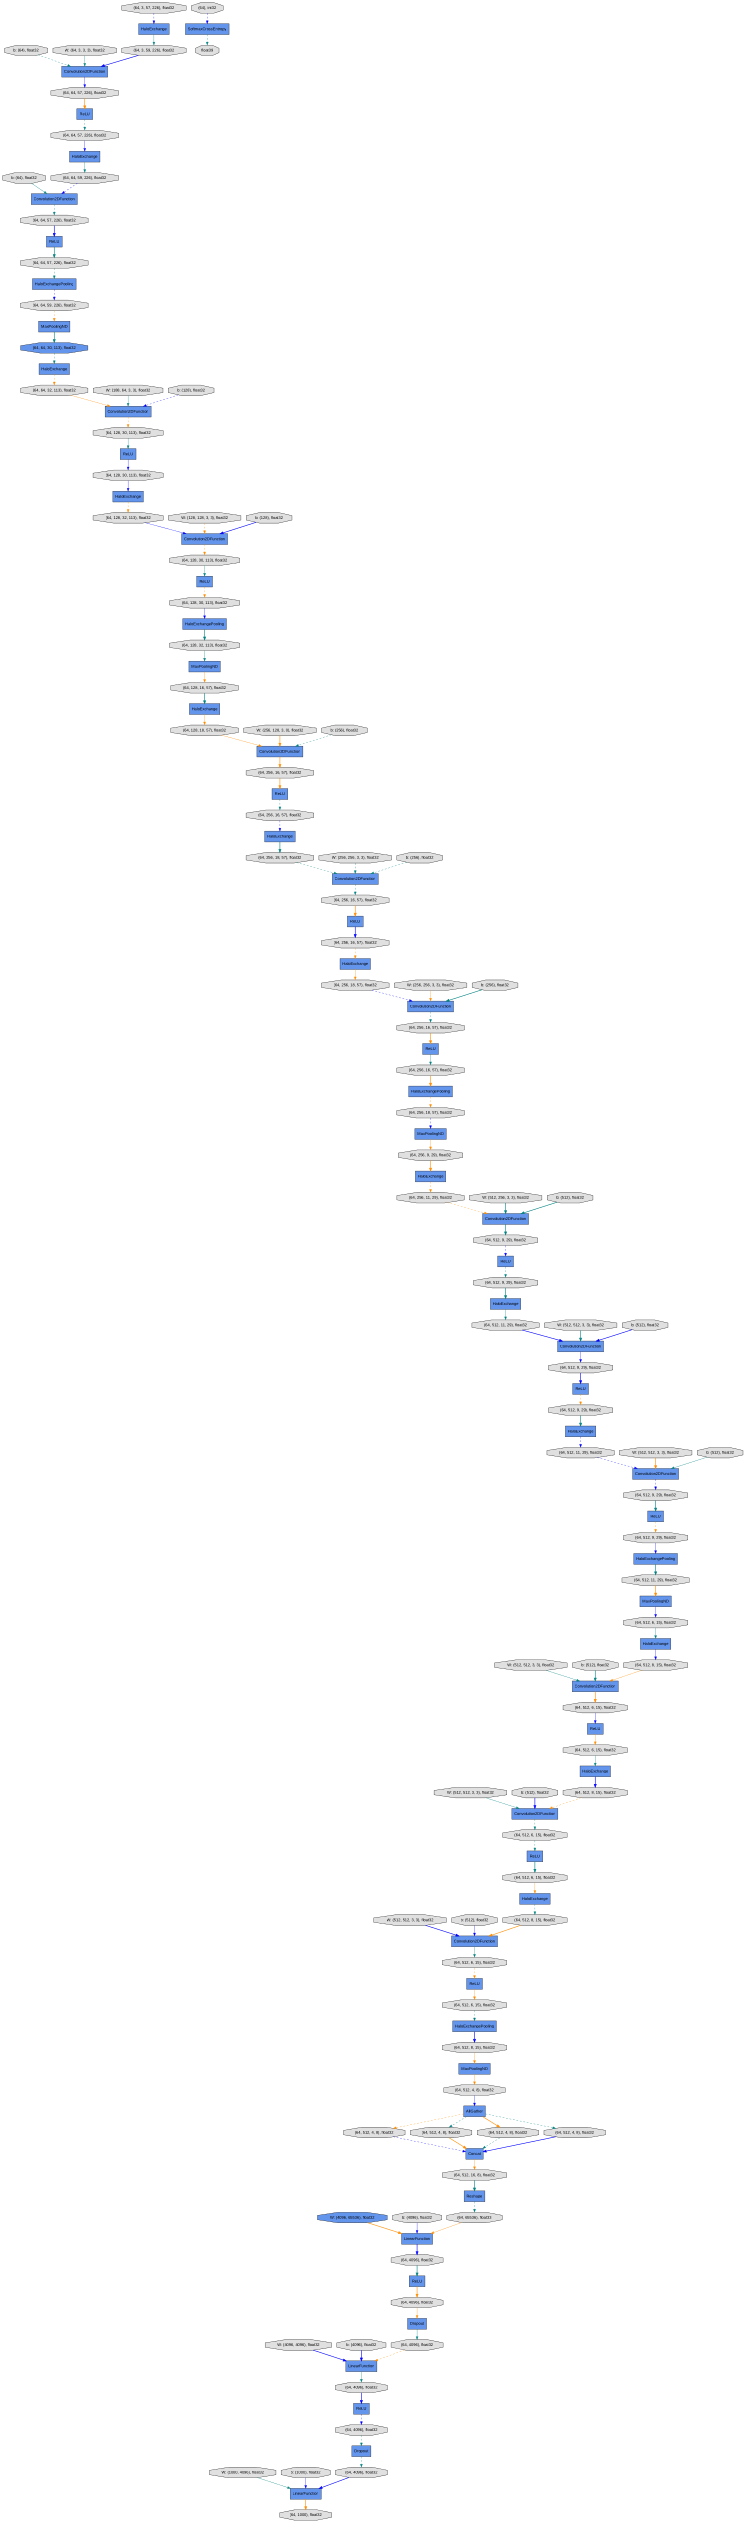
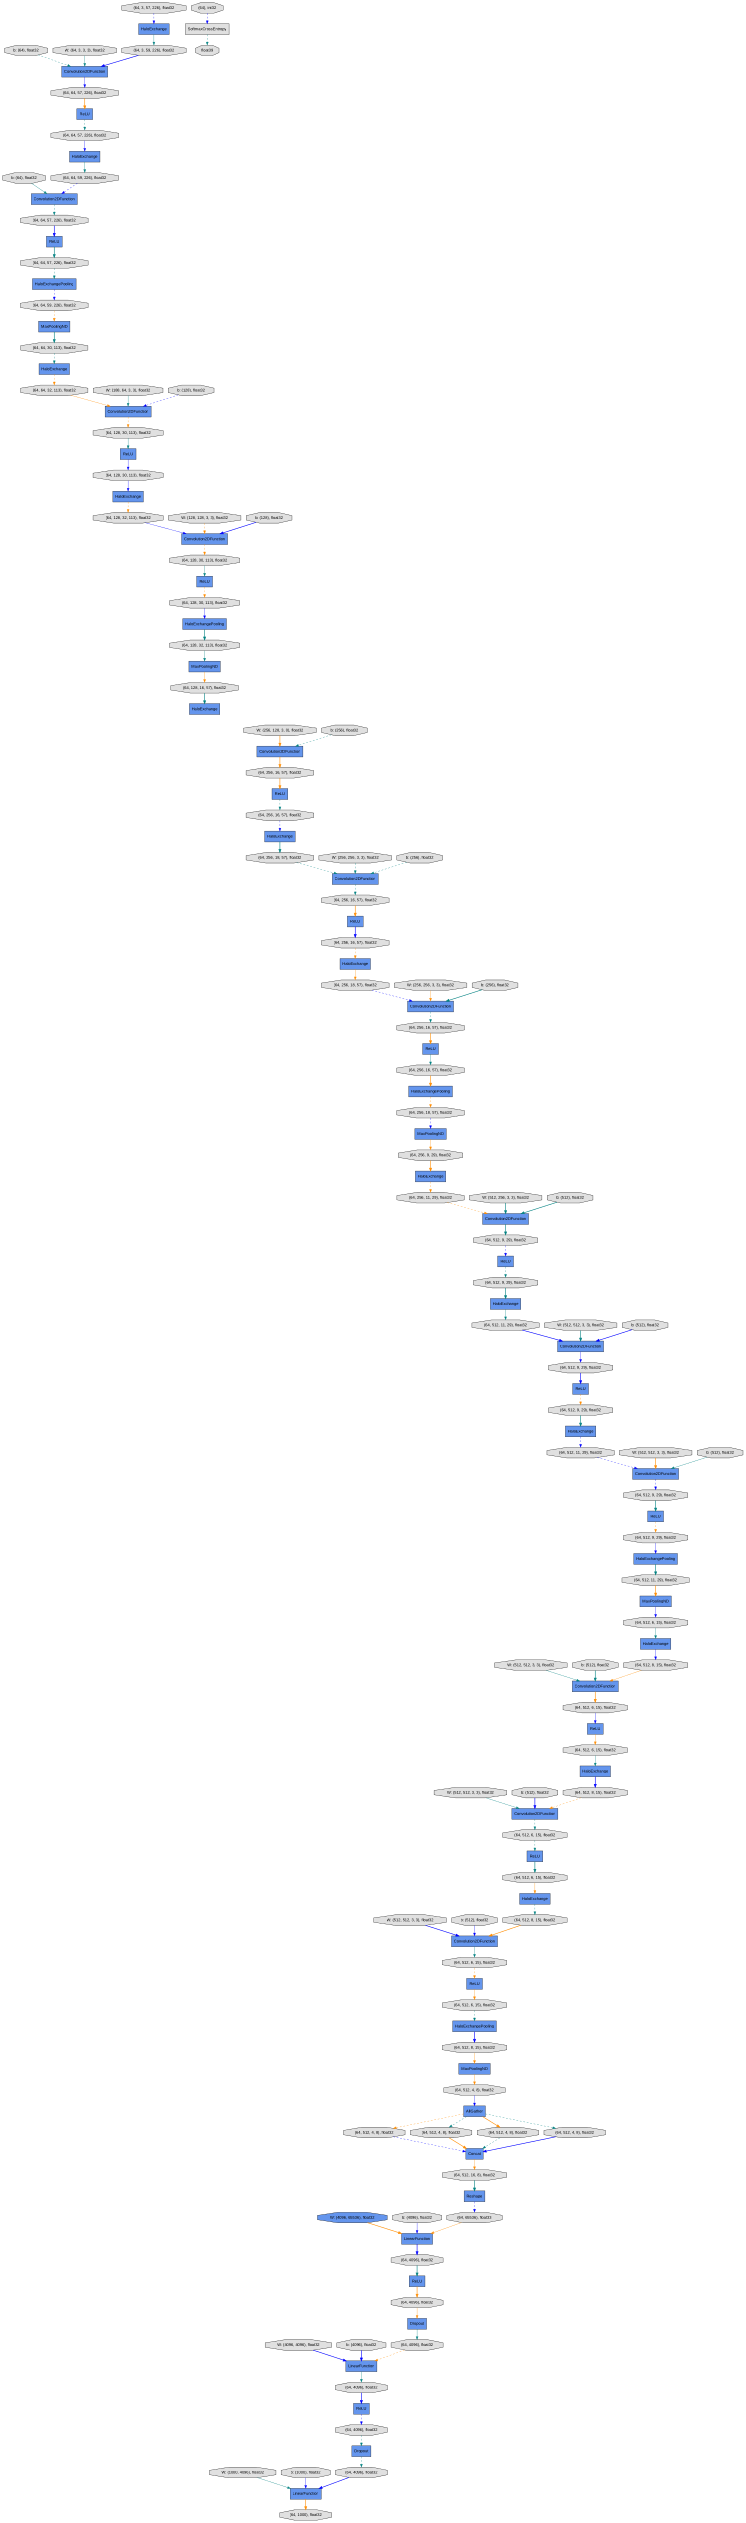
  digraph {
    fontname="Liberation Sans"
    rankdir=TB
    node [fillcolor="#E0E0E0" fontname="Liberation Sans" shape=octagon style=filled]
    edge [color=teal fontname="Liberation Sans" style=dashed]
    n1 [label="(64, 512, 9, 29), float32"]
    n2 [fillcolor="#6495ED" label=ReLU shape=record]
    n3 [label="(64, 512, 9, 29), float32"]
    n4 [fillcolor="#6495ED" label=ReLU shape=record]
    n5 [label="(64, 512, 6, 15), float32"]
    n6 [fillcolor="#6495ED" label=HaloExchange shape=record]
    n7 [label="(64, 512, 11, 29), float32"]
    n8 [fillcolor="#6495ED" label=MaxPoolingND shape=record]
    n9 [label="(64, 512, 6, 15), float32"]
    n10 [fillcolor="#6495ED" label=HaloExchange shape=record]
    n11 [label="(64, 64, 32, 113), float32"]
    n12 [fillcolor="#6495ED" label=Convolution2DFunction shape=record]
    n13 [label="(64, 128, 16, 57), float32"]
    n14 [fillcolor="#6495ED" label=HaloExchange shape=record]
-   n15 [label="(64, 128, 18, 57), float32"]
    n16 [fillcolor="#6495ED" label=HaloExchangePooling shape=record]
    n17 [label="(64, 128, 32, 113), float32"]
    n18 [fillcolor="#6495ED" label=MaxPoolingND shape=record]
    n19 [label="(64, 128, 30, 113), float32"]
    n20 [fillcolor="#6495ED" label=HaloExchange shape=record]
    n21 [label="(64, 128, 32, 113), float32"]
    n22 [fillcolor="#6495ED" label=HaloExchange shape=record]
    n23 [label="(64, 512, 8, 15), float32"]
    n24 [fillcolor="#6495ED" label=ReLU shape=record]
    n25 [label="(64, 512, 6, 15), float32"]
    n26 [fillcolor="#6495ED" label=HaloExchangePooling shape=record]
    n27 [fillcolor="#6495ED" label=Convolution2DFunction shape=record]
    n28 [label="(64, 512, 6, 15), float32"]
    n29 [fillcolor="#6495ED" label=ReLU shape=record]
    n30 [label="(64, 256, 16, 57), float32"]
    n31 [fillcolor="#6495ED" label=HaloExchangePooling shape=record]
    n32 [label="(64, 256, 18, 57), float32"]
    n33 [fillcolor="#6495ED" label=MaxPoolingND shape=record]
    n34 [label="(64, 256, 9, 29), float32"]
    n35 [label="(64, 128, 30, 113), float32"]
    n36 [fillcolor="#6495ED" label=ReLU shape=record]
    n37 [label="(64, 128, 30, 113), float32"]
    n38 [fillcolor="#6495ED" label=Reshape shape=record]
    n39 [label="(64, 65536), float33"]
    n40 [fillcolor="#6495ED" label=LinearFunction shape=record]
    n41 [label="(64, 256, 18, 57), float32"]
    n42 [fillcolor="#6495ED" label=Convolution2DFunction shape=record]
    n43 [label="(64, 256, 16, 57), float32"]
    n44 [fillcolor="#6495ED" label=Convolution2DFunction shape=record]
    n45 [label="(64, 256, 16, 57), float32"]
    n46 [fillcolor="#6495ED" label=Convolution2DFunction shape=record]
    n47 [label="(64, 512, 6, 15), float32"]
    n48 [label="(64, 512, 11, 29), float32"]
    n49 [fillcolor="#6495ED" label=Convolution2DFunction shape=record]
    n50 [fillcolor="#6495ED" label=HaloExchange shape=record]
    n51 [label="(64, 256, 11, 29), float32"]
    n52 [fillcolor="#6495ED" label=Convolution2DFunction shape=record]
    n53 [label="(64, 4096), float32"]
    n54 [fillcolor="#6495ED" label=ReLU shape=record]
    n55 [label="(64, 512, 9, 29), float32"]
    n56 [fillcolor="#6495ED" label=ReLU shape=record]
    n57 [label="(64, 512, 9, 29), float32"]
    n58 [fillcolor="#6495ED" label=ReLU shape=record]
    n59 [label="(64, 256, 16, 57), float32"]
    n60 [fillcolor="#6495ED" label=HaloExchange shape=record]
    n61 [fillcolor="#6495ED" label=Convolution2DFunction shape=record]
    n62 [label="(64, 512, 6, 15), float32"]
    n63 [fillcolor="#6495ED" label=MaxPoolingND shape=record]
    n64 [label="(64, 512, 4, 8), float32"]
    n65 [fillcolor="#6495ED" label=AllGather shape=record]
    n66 [fillcolor="#6495ED" label=ReLU shape=record]
    n67 [label="(64, 256, 16, 57), float32"]
    n68 [fillcolor="#6495ED" label=ReLU shape=record]
    n69 [label="(64, 512, 6, 15), float32"]
    n70 [fillcolor="#6495ED" label=HaloExchange shape=record]
    n71 [label="(64, 256, 18, 57), float32"]
    n72 [fillcolor="#6495ED" label=HaloExchange shape=record]
    n73 [label="(64, 512, 8, 15), float32"]
    n74 [fillcolor="#6495ED" label=HaloExchange shape=record]
    n75 [fillcolor="#6495ED" label=Concat shape=record]
    n76 [label="(64, 512, 16, 8), float32"]
    n77 [label="(64, 512, 8, 15), float32"]
    n78 [label="(64, 512, 9, 29), float32"]
    n79 [fillcolor="#6495ED" label=ReLU shape=record]
    n80 [label="b: (64), float32"]
    n81 [fillcolor="#6495ED" label=Convolution2DFunction shape=record]
    n82 [label="(64, 64, 57, 226), float32"]
    n83 [fillcolor="#6495ED" label=Convolution2DFunction shape=record]
    n84 [label="(64, 512, 4, 8), float32"]
    n85 [label="(64, 512, 4, 8), float32"]
    n86 [label="(64, 512, 4, 8), float32"]
    n87 [label="(64, 512, 4, 8), float32"]
    n88 [label="(64, 512, 9, 29), float32"]
    n89 [fillcolor="#6495ED" label=HaloExchange shape=record]
    n90 [label="(64, 512, 8, 15), float32"]
    n91 [fillcolor="#6495ED" label=Convolution2DFunction shape=record]
    n92 [label="(64, 256, 16, 57), float32"]
    n93 [fillcolor="#6495ED" label=Convolution2DFunction shape=record]
    n94 [label="(64, 64, 57, 226), float32"]
    n95 [label="(64, 512, 11, 29), float32"]
    n96 [label="(64, 4096), float32"]
    n97 [fillcolor="#6495ED" label=Dropout shape=record]
    n98 [label="b: (64), float32"]
    n99 [fillcolor="#6495ED" label=HaloExchangePooling shape=record]
    n100 [label="W: (188, 64, 3, 3), float32"]
    n101 [label="(64, 128, 30, 113), float32"]
    n102 [label="b: (128), float32"]
    n103 [label="W: (128, 128, 3, 3), float32"]
    n104 [fillcolor="#6495ED" label=Convolution2DFunction shape=record]
    n105 [label="(64), int32"]
-   n106 [fillcolor="#6495ED" label=SoftmaxCrossEntropy shape=record]
+   n106 [label=SoftmaxCrossEntropy shape=record]
    n107 [label=float39]
    n108 [label="W: (512, 512, 3, 3), float32"]
    n109 [fillcolor="#6495ED" label=LinearFunction shape=record]
    n110 [label="(64, 4096), float32"]
    n111 [fillcolor="#6495ED" label=ReLU shape=record]
    n112 [label="W: (64, 3, 3, 3), float32"]
    n113 [label="W: (1000, 4096), float32"]
    n114 [fillcolor="#6495ED" label=LinearFunction shape=record]
    n115 [label="(64, 1000), float32"]
    n116 [label="b: (128), float32"]
    n117 [fillcolor="#6495ED" label=ReLU shape=record]
    n118 [label="(64, 64, 57, 226), float32"]
    n119 [label="b: (512), float32"]
    n120 [fillcolor="#6495ED" label=ReLU shape=record]
    n121 [label="(64, 4096), float32"]
    n122 [label="W: (256, 128, 3, 0), float32"]
    n123 [label="b: (1000), float32"]
    n124 [label="(64, 3, 59, 226), float32"]
    n125 [label="W: (512, 512, 3, 3), float32"]
    n126 [label="b: (256), float32"]
    n127 [fillcolor="#6495ED" label=ReLU shape=record]
    n128 [label="(64, 64, 57, 226), float32"]
    n129 [label="b: (512), float32"]
    n130 [label="W: (256, 256, 3, 3), float32"]
    n131 [fillcolor="#6495ED" label=Dropout shape=record]
    n132 [label="(64, 4096), float32"]
    n133 [label="W: (512, 512, 3, 3), float32"]
    n134 [fillcolor="#6495ED" label=MaxPoolingND shape=record]
-   n135 [fillcolor="#6495ED" label="(64, 64, 30, 113), float32"]
+   n135 [label="(64, 64, 30, 113), float32"]
    n136 [label="(64, 4096), float32"]
    n137 [label="(64, 3, 57, 226), float32"]
    n138 [fillcolor="#6495ED" label=HaloExchange shape=record]
    n139 [label="b: (256), float32"]
    n140 [label="(64, 64, 59, 226), float32"]
    n141 [fillcolor="#6495ED" label=HaloExchange shape=record]
    n142 [label="b: (512), float32"]
    n143 [label="W: (256, 256, 3, 3), float32"]
    n144 [label="W: (512, 512, 3, 3), float32"]
    n145 [label="b: (256), float32"]
    n146 [label="b: (512), float32"]
    n147 [label="W: (512, 256, 3, 3), float32"]
    n148 [fillcolor="#6495ED" label=HaloExchangePooling shape=record]
    n149 [label="(64, 64, 59, 226), float32"]
    n150 [fillcolor="#6495ED" label="W: (4096, 65536), float32"]
    n151 [label="b: (512), float32"]
    n152 [label="b: (4096), float32"]
    n153 [label="W: (512, 512, 3, 3), float32"]
    n154 [label="W: (4096, 4096), float32"]
    n155 [label="b: (512), float32"]
    n156 [label="b: (4096), float32"]
    n1 -> n2 [style=bold]
    n2 -> n3 [color=darkorange]
    n3 -> n16 [color=blue style=solid]
    n4 -> n5 [style=bold]
    n5 -> n6 [color=darkorange style=solid]
    n6 -> n77
    n7 -> n8 [color=darkorange style=bold]
    n8 -> n9 [color=blue style=solid]
    n9 -> n22 [style=solid]
    n10 -> n11 [color=darkorange]
    n11 -> n12 [color=darkorange style=solid]
    n12 -> n101 [color=darkorange]
    n13 -> n14 [style=bold]
-   n14 -> n15 [color=darkorange style=solid]
-   n15 -> n44 [color=darkorange style=solid]
    n16 -> n7 [style=bold]
    n17 -> n18 [style=solid]
    n18 -> n13 [color=darkorange style=solid]
    n19 -> n20 [color=blue style=solid]
    n20 -> n21 [color=darkorange]
    n21 -> n104 [color=blue style=solid]
    n22 -> n23 [color=blue style=solid]
    n23 -> n61 [color=darkorange style=solid]
    n24 -> n25 [color=darkorange style=solid]
    n25 -> n26
    n26 -> n90 [color=blue style=bold]
    n27 -> n28 [style=solid]
    n28 -> n24 [color=darkorange]
    n29 -> n30 [style=solid]
    n30 -> n31 [color=darkorange style=bold]
    n31 -> n32 [color=darkorange]
    n32 -> n33 [color=blue]
    n33 -> n34 [color=darkorange style=solid]
    n34 -> n50 [color=darkorange style=bold]
    n35 -> n36 [style=solid]
    n36 -> n37 [color=darkorange]
    n37 -> n99 [color=blue style=solid]
-   n38 -> n39
+   n38 -> n39 [color=blue]
    n39 -> n40 [color=darkorange style=solid]
    n40 -> n53 [color=blue style=bold]
    n41 -> n42 [color=blue]
    n42 -> n43
    n43 -> n29 [color=darkorange style=bold]
    n44 -> n45 [color=darkorange style=bold]
    n45 -> n66 [color=darkorange style=bold]
    n46 -> n47
    n47 -> n4
    n48 -> n49 [color=blue]
    n49 -> n1 [color=blue]
    n50 -> n51 [color=darkorange]
    n51 -> n52 [color=darkorange]
    n52 -> n78 [style=bold]
    n53 -> n54 [style=bold]
    n54 -> n96 [color=darkorange style=bold]
    n55 -> n56 [color=blue style=bold]
    n56 -> n57 [color=darkorange]
    n57 -> n74 [style=bold]
    n58 -> n59 [color=blue style=bold]
    n59 -> n60 [color=darkorange]
    n60 -> n41 [color=darkorange style=solid]
    n61 -> n62 [color=darkorange style=bold]
    n62 -> n68 [color=blue style=solid]
    n63 -> n64 [color=darkorange style=solid]
    n64 -> n65 [color=blue style=solid]
    n65 -> n84 [color=darkorange]
    n65 -> n85
    n65 -> n86 [color=darkorange style=bold]
    n65 -> n87
    n66 -> n67
    n67 -> n70 [color=blue]
    n68 -> n69 [color=darkorange style=solid]
    n69 -> n72 [style=solid]
    n70 -> n71 [style=bold]
    n71 -> n91
    n72 -> n73 [color=blue style=bold]
    n73 -> n46 [color=darkorange]
    n74 -> n48 [color=blue]
    n75 -> n76 [color=darkorange style=solid]
    n76 -> n38 [style=bold]
    n77 -> n27 [color=darkorange style=bold]
    n78 -> n79 [color=blue]
    n79 -> n88
    n80 -> n81
    n81 -> n82 [color=blue style=solid]
    n82 -> n127 [color=darkorange style=bold]
    n83 -> n55 [color=blue style=solid]
    n84 -> n75 [color=blue]
    n85 -> n75 [color=darkorange style=bold]
    n86 -> n75
    n87 -> n75 [color=blue style=bold]
    n88 -> n89 [style=bold]
    n89 -> n95 [style=solid]
    n90 -> n63 [color=darkorange style=solid]
    n91 -> n92
    n92 -> n58 [color=darkorange style=bold]
    n93 -> n94
    n94 -> n117 [color=blue style=bold]
    n95 -> n83 [color=blue style=bold]
    n96 -> n97 [color=darkorange style=solid]
    n97 -> n121 [style=solid]
    n98 -> n93 [style=solid]
    n99 -> n17 [style=bold]
    n100 -> n12 [style=solid]
    n101 -> n120 [style=solid]
    n102 -> n12 [color=blue]
    n103 -> n104 [color=darkorange]
    n104 -> n35 [color=darkorange]
    n105 -> n106 [color=blue]
    n106 -> n107
    n108 -> n49 [color=darkorange style=bold]
    n109 -> n110 [style=solid]
    n110 -> n111 [color=blue style=bold]
    n111 -> n136 [color=blue]
    n112 -> n81 [style=solid]
    n113 -> n114 [style=solid]
    n114 -> n115 [color=darkorange style=bold]
    n116 -> n104 [color=blue style=bold]
    n117 -> n118 [style=bold]
    n118 -> n148
    n119 -> n49 [style=solid]
    n120 -> n19 [color=blue style=solid]
    n121 -> n109 [color=darkorange]
    n122 -> n44 [color=darkorange style=bold]
    n123 -> n114 [color=blue style=solid]
    n124 -> n81 [color=blue style=bold]
    n125 -> n61 [style=solid]
    n126 -> n44
    n127 -> n128
    n128 -> n141 [color=blue style=solid]
    n129 -> n61 [style=bold]
    n130 -> n91
    n131 -> n132
    n132 -> n114 [color=blue style=bold]
    n133 -> n46 [style=solid]
    n134 -> n135 [style=bold]
    n135 -> n10
    n136 -> n131
    n137 -> n138 [color=blue]
    n138 -> n124 [style=solid]
    n139 -> n91
    n140 -> n93 [color=blue]
    n141 -> n140 [style=solid]
    n142 -> n46 [color=blue style=bold]
    n143 -> n42 [color=darkorange style=solid]
    n144 -> n27 [color=blue style=bold]
    n145 -> n42 [style=bold]
    n146 -> n27 [color=blue style=solid]
    n147 -> n52 [style=bold]
    n148 -> n149 [color=blue]
    n149 -> n134 [color=darkorange]
    n150 -> n40 [color=darkorange style=bold]
    n151 -> n52 [style=bold]
    n152 -> n40 [color=blue style=solid]
    n153 -> n83 [style=bold]
    n154 -> n109 [color=blue style=bold]
    n155 -> n83 [color=blue style=bold]
    n156 -> n109 [color=blue style=bold]
  }
